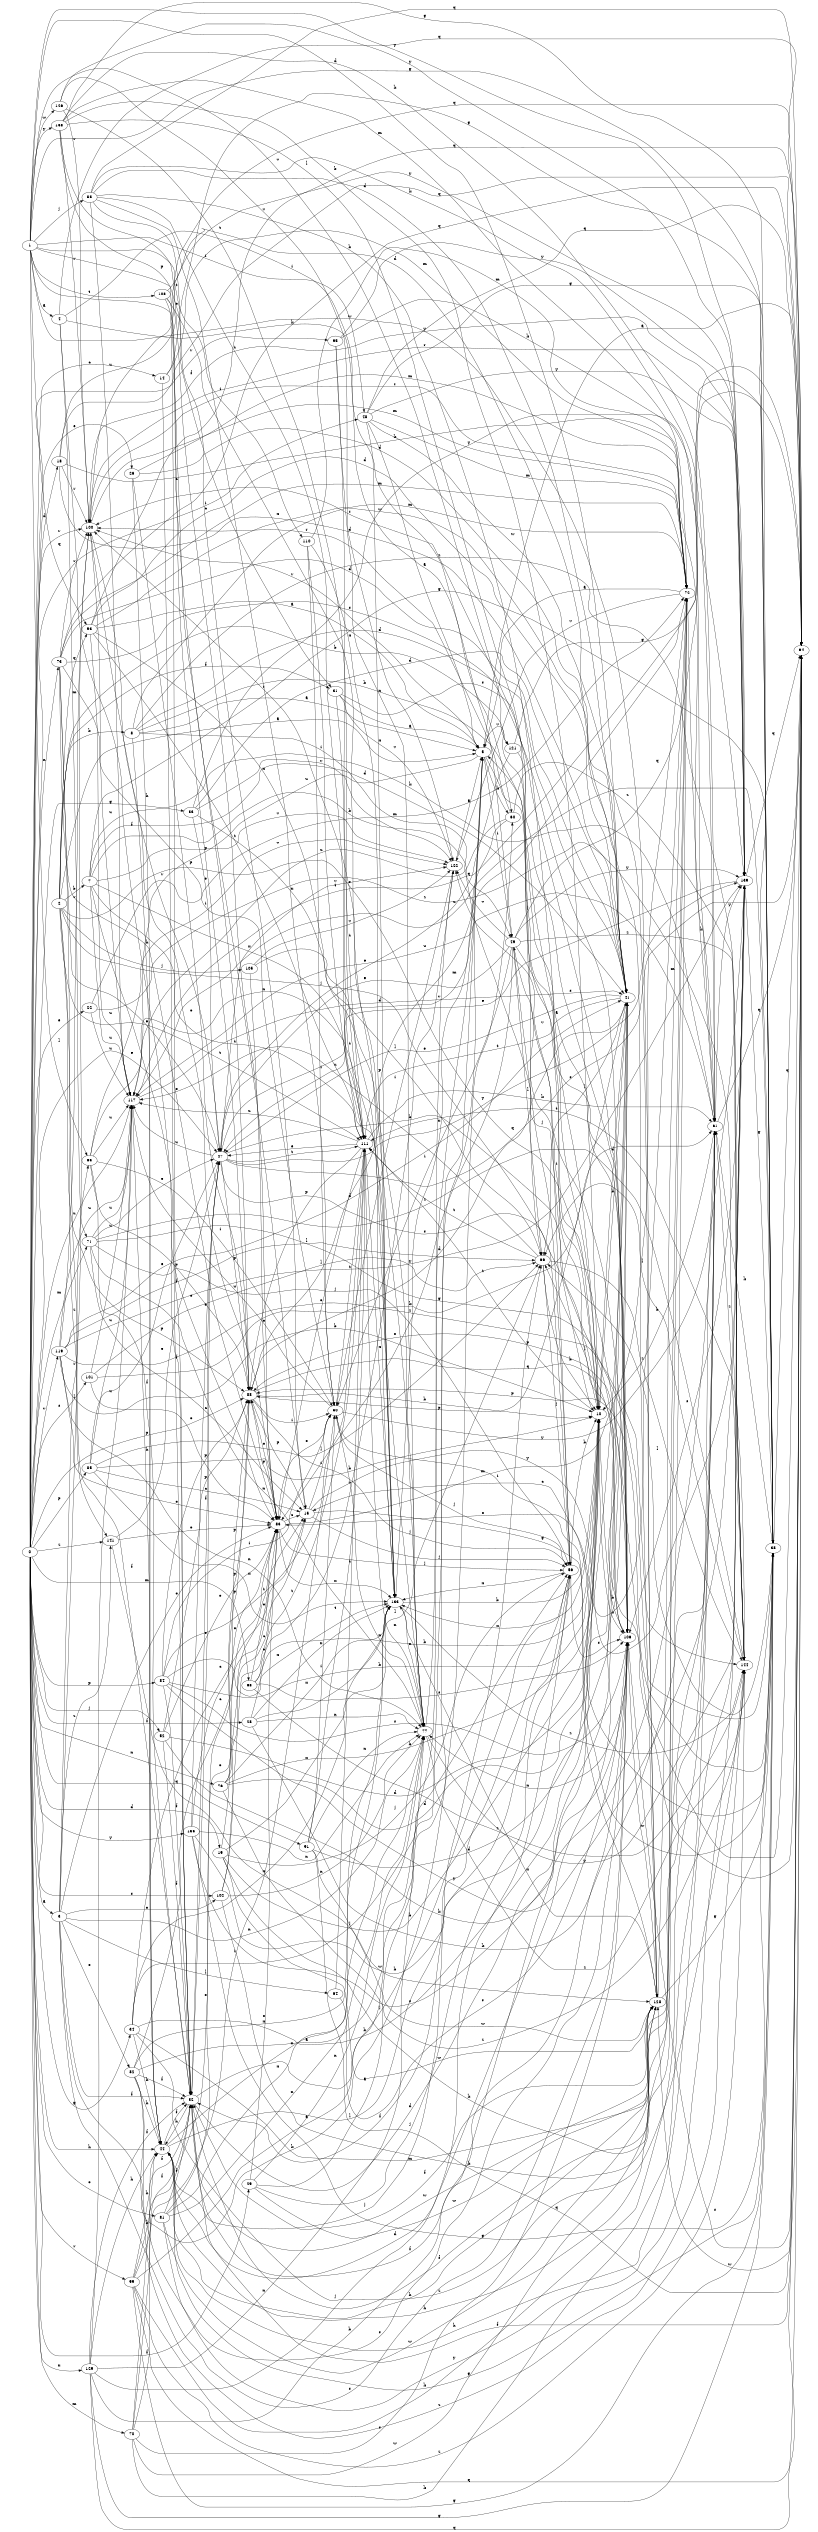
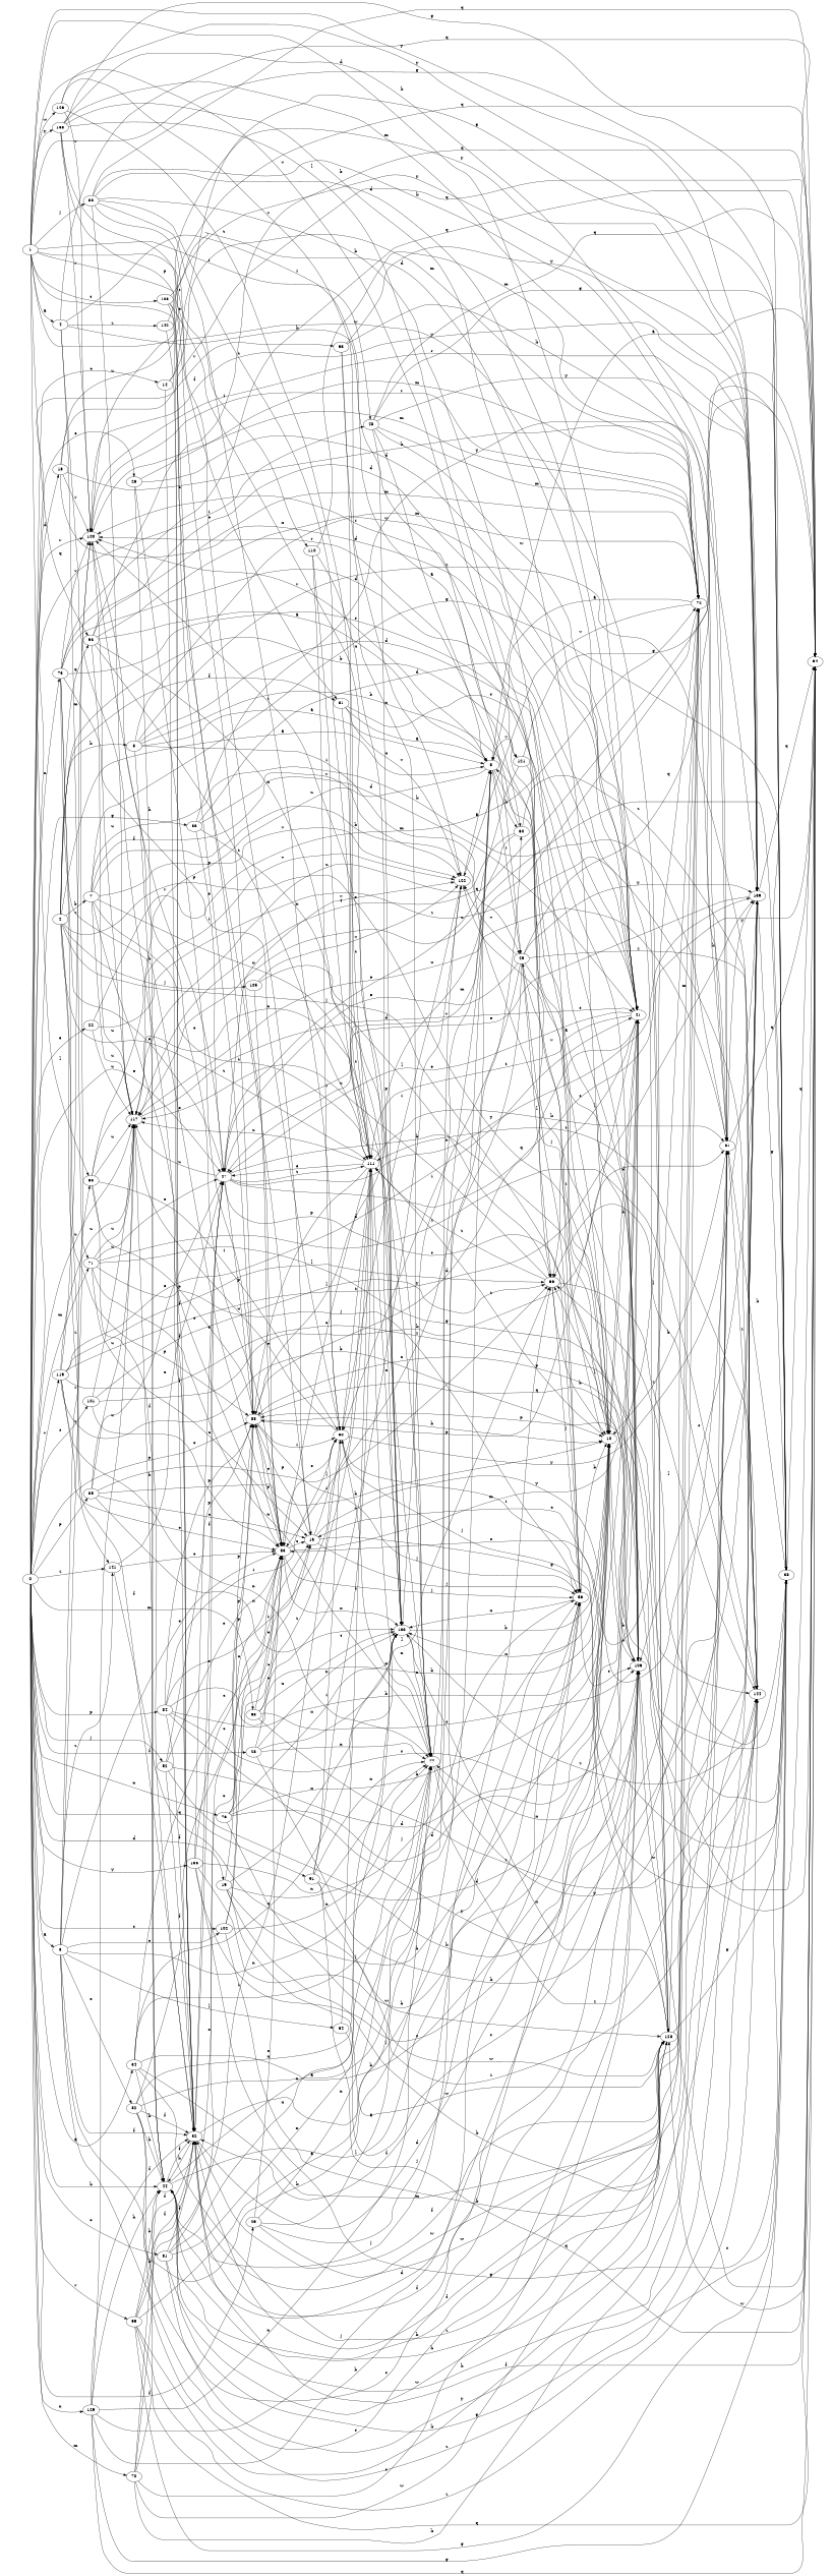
  strict digraph {
    rankdir=LR
    0
    3
    14
    18
    19
    22
    26
    27
    28
    29
    33
    34
    44
    48
    52
    68
    70
    71
    73
    76
    81
    84
    85
    88
    91
    95
    99
    100
    101
    102
    117
    119
    129
    135
    141
    63
    106
    32
    60
    64
    77
    82
    83
    38
    72
    21
    139
    94
    61
    128
    10
    56
    133
    144
    111
    122
    66
    5
    15
    50
    1
    4
    31
    55
    93
    108
    110
    121
    126
    138
    49
+   142
    2
    7
    8
    105
    0 -> 3 [label=a]
    0 -> 14 [label=c]
    0 -> 18 [label=d]
    0 -> 19 [label=d]
    0 -> 22 [label=e]
    0 -> 26 [label=e]
    0 -> 27 [label=e]
    0 -> 28 [label=f]
    0 -> 29 [label=f]
    0 -> 33 [label=g]
    0 -> 34 [label=g]
    0 -> 44 [label=h]
    0 -> 48 [label=i]
    0 -> 52 [label=j]
    0 -> 68 [label=m]
    0 -> 70 [label=m]
    0 -> 71 [label=m]
    0 -> 73 [label=n]
    0 -> 76 [label=n]
    0 -> 81 [label=o]
    0 -> 84 [label=p]
    0 -> 85 [label=p]
    0 -> 88 [label=p]
    0 -> 91 [label=q]
    0 -> 95 [label=r]
    0 -> 99 [label=r]
    0 -> 100 [label=r]
    0 -> 101 [label=s]
    0 -> 102 [label=s]
    0 -> 117 [label=u]
    0 -> 119 [label=v]
    0 -> 129 [label=x]
    0 -> 135 [label=y]
    0 -> 141 [label=z]
    3 -> 100 [label=r]
    3 -> 102 [label=o]
    3 -> 141 [label=z]
-   3 -> 63 [label=l]
+   3 -> 63 [label=z]
    3 -> 106 [label=s]
    3 -> 32 [label=f]
    3 -> 60 [label=k]
    3 -> 64 [label=l]
    3 -> 77 [label=n]
    3 -> 82 [label=o]
    3 -> 83 [label=o]
    14 -> 32 [label=f]
    14 -> 38 [label=g]
    14 -> 72 [label=m]
    18 -> 100 [label=r]
    18 -> 21 [label=d]
    18 -> 139 [label=y]
    18 -> 94 [label=q]
    18 -> 61 [label=k]
    19 -> 88 [label=p]
    19 -> 61 [label=k]
    19 -> 128 [label=w]
    19 -> 10 [label=b]
    19 -> 56 [label=j]
    19 -> 133 [label=x]
    22 -> 117 [label=u]
    22 -> 72 [label=m]
    22 -> 144 [label=z]
    26 -> 44 [label=h]
    26 -> 88 [label=p]
    26 -> 72 [label=m]
    26 -> 21 [label=d]
    27 -> 88 [label=p]
    27 -> 100 [label=r]
    27 -> 117 [label=u]
    27 -> 106 [label=s]
    27 -> 32 [label=f]
    27 -> 72 [label=m]
    27 -> 139 [label=y]
    27 -> 94 [label=q]
    27 -> 10 [label=b]
    27 -> 111 [label=t]
    27 -> 122 [label=v]
    28 -> 77 [label=n]
    28 -> 83 [label=o]
    28 -> 61 [label=k]
    28 -> 133 [label=x]
    28 -> 66 [label=l]
    29 -> 77 [label=n]
    29 -> 83 [label=o]
    29 -> 128 [label=w]
    29 -> 56 [label=j]
    29 -> 5 [label=a]
    33 -> 27 [label=e]
    33 -> 21 [label=d]
    33 -> 139 [label=y]
    33 -> 133 [label=x]
    33 -> 122 [label=v]
    34 -> 44 [label=h]
    34 -> 72 [label=m]
    34 -> 10 [label=b]
    34 -> 56 [label=j]
    34 -> 133 [label=x]
    34 -> 144 [label=z]
    34 -> 15 [label=c]
    44 -> 32 [label=f]
    44 -> 77 [label=n]
    44 -> 38 [label=g]
    44 -> 21 [label=d]
    44 -> 56 [label=j]
    44 -> 66 [label=l]
    48 -> 38 [label=g]
    48 -> 72 [label=m]
    48 -> 139 [label=y]
    48 -> 94 [label=q]
    48 -> 128 [label=w]
    48 -> 133 [label=x]
    48 -> 5 [label=a]
    52 -> 88 [label=p]
    52 -> 32 [label=f]
    52 -> 83 [label=o]
    52 -> 21 [label=d]
    52 -> 61 [label=k]
    68 -> 106 [label=s]
    68 -> 83 [label=o]
    68 -> 10 [label=b]
    68 -> 144 [label=z]
    68 -> 122 [label=v]
    70 -> 44 [label=h]
    70 -> 106 [label=s]
    70 -> 32 [label=f]
    70 -> 61 [label=k]
    70 -> 128 [label=w]
    70 -> 50 [label=i]
    71 -> 27 [label=e]
    71 -> 117 [label=u]
    71 -> 77 [label=n]
    71 -> 38 [label=g]
    71 -> 56 [label=j]
    71 -> 144 [label=z]
    71 -> 15 [label=c]
    73 -> 27 [label=e]
    73 -> 100 [label=r]
    73 -> 106 [label=s]
    73 -> 32 [label=f]
    73 -> 83 [label=o]
    73 -> 72 [label=m]
    73 -> 21 [label=d]
    73 -> 94 [label=q]
    73 -> 50 [label=i]
    76 -> 88 [label=p]
    76 -> 21 [label=d]
    76 -> 10 [label=b]
    76 -> 133 [label=x]
    76 -> 144 [label=z]
    76 -> 15 [label=c]
    81 -> 32 [label=f]
    81 -> 77 [label=n]
    81 -> 83 [label=o]
    81 -> 139 [label=y]
    81 -> 128 [label=w]
    81 -> 133 [label=x]
    84 -> 88 [label=p]
    84 -> 106 [label=s]
    84 -> 32 [label=f]
    84 -> 139 [label=y]
    84 -> 10 [label=b]
    84 -> 133 [label=x]
    84 -> 111 [label=t]
    84 -> 50 [label=i]
    85 -> 27 [label=e]
    85 -> 117 [label=u]
    85 -> 10 [label=b]
    85 -> 133 [label=x]
    85 -> 66 [label=l]
    85 -> 15 [label=c]
    88 -> 83 [label=o]
    88 -> 21 [label=d]
    88 -> 94 [label=q]
    88 -> 10 [label=b]
    88 -> 56 [label=j]
    88 -> 50 [label=i]
    91 -> 77 [label=n]
    91 -> 21 [label=d]
    91 -> 94 [label=q]
    91 -> 128 [label=w]
    91 -> 111 [label=t]
    91 -> 50 [label=i]
    95 -> 77 [label=n]
    95 -> 139 [label=y]
    95 -> 61 [label=k]
    95 -> 111 [label=t]
    99 -> 44 [label=h]
    99 -> 32 [label=f]
    99 -> 83 [label=o]
    99 -> 38 [label=g]
    99 -> 94 [label=q]
    99 -> 61 [label=k]
    99 -> 144 [label=z]
    99 -> 5 [label=a]
    100 -> 117 [label=u]
    100 -> 83 [label=o]
    100 -> 72 [label=m]
    100 -> 139 [label=y]
    100 -> 94 [label=q]
    101 -> 117 [label=u]
    101 -> 83 [label=o]
    101 -> 61 [label=k]
    101 -> 66 [label=l]
    102 -> 88 [label=p]
    102 -> 77 [label=n]
    102 -> 61 [label=k]
    102 -> 111 [label=t]
    117 -> 44 [label=h]
    117 -> 21 [label=d]
    117 -> 94 [label=q]
    119 -> 100 [label=r]
    119 -> 117 [label=u]
    119 -> 77 [label=n]
    119 -> 83 [label=o]
    119 -> 21 [label=d]
    119 -> 139 [label=y]
    119 -> 10 [label=b]
    119 -> 144 [label=z]
    119 -> 66 [label=l]
    129 -> 44 [label=h]
    129 -> 117 [label=u]
    129 -> 32 [label=f]
    129 -> 77 [label=n]
    129 -> 38 [label=g]
    129 -> 94 [label=q]
    129 -> 10 [label=b]
    129 -> 56 [label=j]
    135 -> 27 [label=e]
    135 -> 106 [label=s]
    135 -> 77 [label=n]
    135 -> 83 [label=o]
    135 -> 38 [label=g]
    135 -> 10 [label=b]
    141 -> 27 [label=e]
    141 -> 83 [label=o]
    141 -> 128 [label=w]
    63 -> 88 [label=p]
    63 -> 117 [label=u]
    63 -> 32 [label=f]
    63 -> 77 [label=n]
    63 -> 122 [label=v]
    63 -> 50 [label=i]
    106 -> 32 [label=f]
    106 -> 77 [label=n]
    106 -> 128 [label=w]
    106 -> 10 [label=b]
    106 -> 122 [label=v]
    106 -> 66 [label=l]
    106 -> 5 [label=a]
    32 -> 27 [label=e]
    32 -> 44 [label=h]
    32 -> 21 [label=d]
    32 -> 128 [label=w]
    32 -> 56 [label=j]
    60 -> 88 [label=p]
    60 -> 100 [label=r]
    60 -> 117 [label=u]
    60 -> 144 [label=z]
    64 -> 106 [label=s]
    64 -> 111 [label=t]
    77 -> 100 [label=r]
    77 -> 139 [label=y]
    77 -> 144 [label=z]
    77 -> 122 [label=v]
    82 -> 44 [label=h]
    82 -> 106 [label=s]
    82 -> 32 [label=f]
    82 -> 133 [label=x]
    82 -> 144 [label=z]
    82 -> 5 [label=a]
    82 -> 15 [label=c]
    83 -> 88 [label=p]
    83 -> 72 [label=m]
    83 -> 56 [label=j]
    83 -> 133 [label=x]
    83 -> 15 [label=c]
    38 -> 88 [label=p]
    38 -> 117 [label=u]
    38 -> 94 [label=q]
    38 -> 61 [label=k]
    38 -> 66 [label=l]
    38 -> 15 [label=c]
    72 -> 44 [label=h]
    72 -> 100 [label=r]
    72 -> 32 [label=f]
    72 -> 83 [label=o]
    72 -> 61 [label=k]
    72 -> 122 [label=v]
    72 -> 5 [label=a]
    21 -> 27 [label=e]
    21 -> 88 [label=p]
    21 -> 10 [label=b]
    21 -> 111 [label=t]
    21 -> 66 [label=l]
    139 -> 27 [label=e]
    139 -> 44 [label=h]
    139 -> 100 [label=r]
    139 -> 106 [label=s]
    139 -> 38 [label=g]
    139 -> 94 [label=q]
    94 -> 88 [label=p]
    94 -> 106 [label=s]
    94 -> 32 [label=f]
    94 -> 128 [label=w]
    94 -> 5 [label=a]
    61 -> 117 [label=u]
    61 -> 139 [label=y]
    61 -> 94 [label=q]
    61 -> 10 [label=b]
    61 -> 144 [label=z]
    128 -> 44 [label=h]
    128 -> 32 [label=f]
    128 -> 38 [label=g]
    128 -> 72 [label=m]
    128 -> 133 [label=x]
    128 -> 50 [label=i]
    10 -> 100 [label=r]
    10 -> 106 [label=s]
    10 -> 21 [label=d]
    10 -> 133 [label=x]
    10 -> 111 [label=t]
    10 -> 49 [label=i]
    56 -> 106 [label=s]
    56 -> 32 [label=f]
    56 -> 10 [label=b]
    56 -> 133 [label=x]
    133 -> 77 [label=n]
    133 -> 10 [label=b]
    133 -> 144 [label=z]
    144 -> 111 [label=t]
    144 -> 66 [label=l]
    111 -> 27 [label=e]
    111 -> 88 [label=p]
    111 -> 117 [label=u]
    111 -> 77 [label=n]
    111 -> 83 [label=o]
    111 -> 61 [label=k]
    111 -> 133 [label=x]
    122 -> 5 [label=a]
    122 -> 50 [label=i]
    66 -> 117 [label=u]
    66 -> 10 [label=b]
    66 -> 56 [label=j]
    66 -> 144 [label=z]
    66 -> 111 [label=t]
    5 -> 100 [label=r]
    5 -> 117 [label=u]
    5 -> 60 [label=k]
    5 -> 56 [label=j]
    5 -> 133 [label=x]
    5 -> 121 [label=v]
    5 -> 49 [label=i]
    15 -> 88 [label=p]
    15 -> 38 [label=g]
    15 -> 139 [label=y]
    15 -> 56 [label=j]
    15 -> 50 [label=i]
    50 -> 117 [label=u]
    50 -> 77 [label=n]
    50 -> 83 [label=o]
    50 -> 139 [label=y]
    50 -> 56 [label=j]
    50 -> 111 [label=t]
    1 -> 48 [label=i]
    1 -> 63 [label=l]
    1 -> 38 [label=g]
    1 -> 21 [label=d]
    1 -> 139 [label=y]
    1 -> 128 [label=w]
    1 -> 15 [label=c]
    1 -> 4 [label=a]
    1 -> 31 [label=f]
    1 -> 55 [label=j]
    1 -> 93 [label=q]
    1 -> 108 [label=t]
    1 -> 110 [label=t]
    1 -> 121 [label=v]
    1 -> 126 [label=w]
    1 -> 138 [label=y]
    4 -> 71 [label=m]
    4 -> 32 [label=f]
    4 -> 60 [label=k]
    4 -> 94 [label=q]
    4 -> 49 [label=i]
+   4 -> 142 [label=z]
    31 -> 106 [label=s]
    31 -> 111 [label=t]
    31 -> 122 [label=v]
    31 -> 5 [label=a]
    55 -> 117 [label=u]
    55 -> 21 [label=d]
    55 -> 94 [label=q]
    55 -> 61 [label=k]
    55 -> 10 [label=b]
    55 -> 111 [label=t]
    55 -> 15 [label=c]
    55 -> 50 [label=i]
    93 -> 117 [label=u]
    93 -> 77 [label=n]
    93 -> 21 [label=d]
    93 -> 94 [label=q]
    93 -> 128 [label=w]
    93 -> 111 [label=t]
    93 -> 5 [label=a]
    108 -> 88 [label=p]
    108 -> 32 [label=f]
    108 -> 21 [label=d]
    108 -> 133 [label=x]
    110 -> 72 [label=m]
    110 -> 133 [label=x]
    110 -> 111 [label=t]
    110 -> 50 [label=i]
    121 -> 27 [label=e]
    121 -> 106 [label=s]
    121 -> 38 [label=g]
    126 -> 100 [label=r]
    126 -> 139 [label=y]
    126 -> 111 [label=t]
    126 -> 122 [label=v]
    138 -> 88 [label=p]
    138 -> 100 [label=r]
    138 -> 83 [label=o]
    138 -> 38 [label=g]
    138 -> 72 [label=m]
    138 -> 61 [label=k]
    138 -> 10 [label=b]
    138 -> 66 [label=l]
    49 -> 27 [label=e]
    49 -> 106 [label=s]
    49 -> 83 [label=o]
    49 -> 139 [label=y]
    49 -> 94 [label=q]
    49 -> 56 [label=j]
    49 -> 144 [label=z]
    49 -> 122 [label=v]
    49 -> 66 [label=l]
    49 -> 50 [label=i]
+   142 -> 32 [label=f]
+   142 -> 139 [label=y]
    2 -> 88 [label=p]
    2 -> 141 [label=z]
    2 -> 106 [label=s]
    2 -> 10 [label=b]
    2 -> 56 [label=j]
    2 -> 111 [label=t]
    2 -> 5 [label=a]
    2 -> 31 [label=f]
    2 -> 93 [label=q]
    2 -> 7 [label=b]
    2 -> 8 [label=b]
    2 -> 105 [label=j]
    7 -> 117 [label=u]
    7 -> 83 [label=o]
    7 -> 38 [label=g]
    7 -> 21 [label=d]
    7 -> 61 [label=k]
    7 -> 10 [label=b]
    7 -> 133 [label=x]
    7 -> 111 [label=t]
    7 -> 122 [label=v]
    8 -> 44 [label=h]
    8 -> 72 [label=m]
    8 -> 21 [label=d]
    8 -> 10 [label=b]
    8 -> 144 [label=z]
    8 -> 5 [label=a]
    8 -> 49 [label=i]
    105 -> 83 [label=o]
    105 -> 122 [label=v]
    105 -> 66 [label=l]
  }
